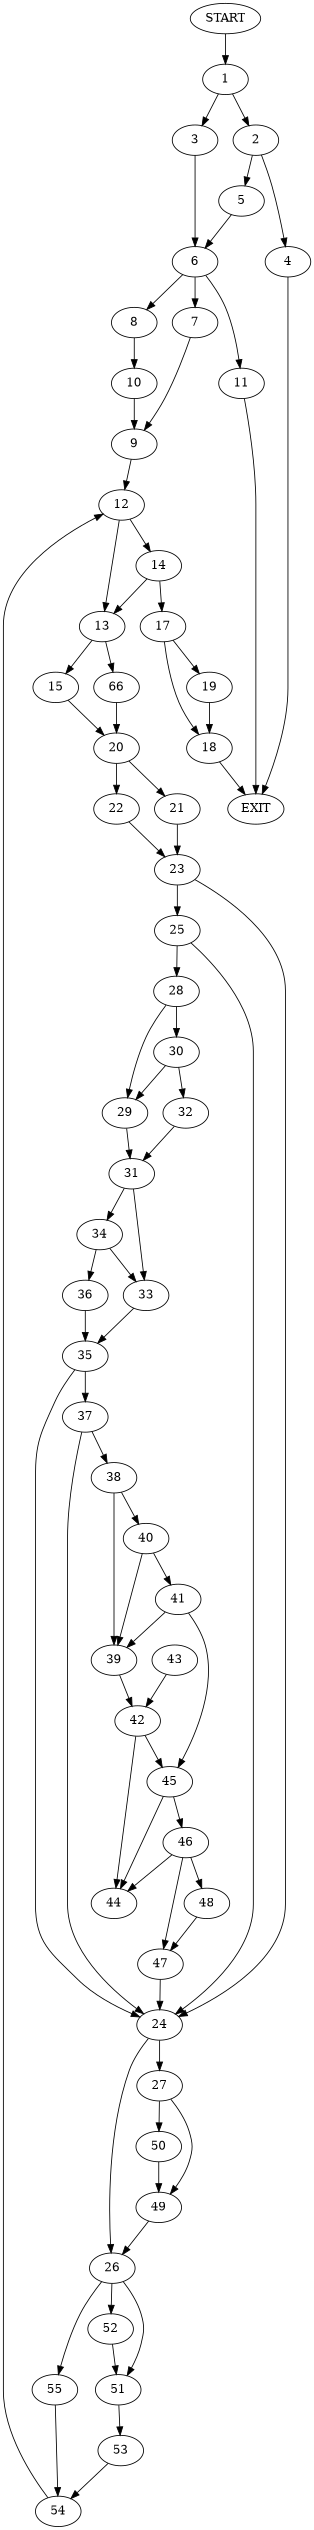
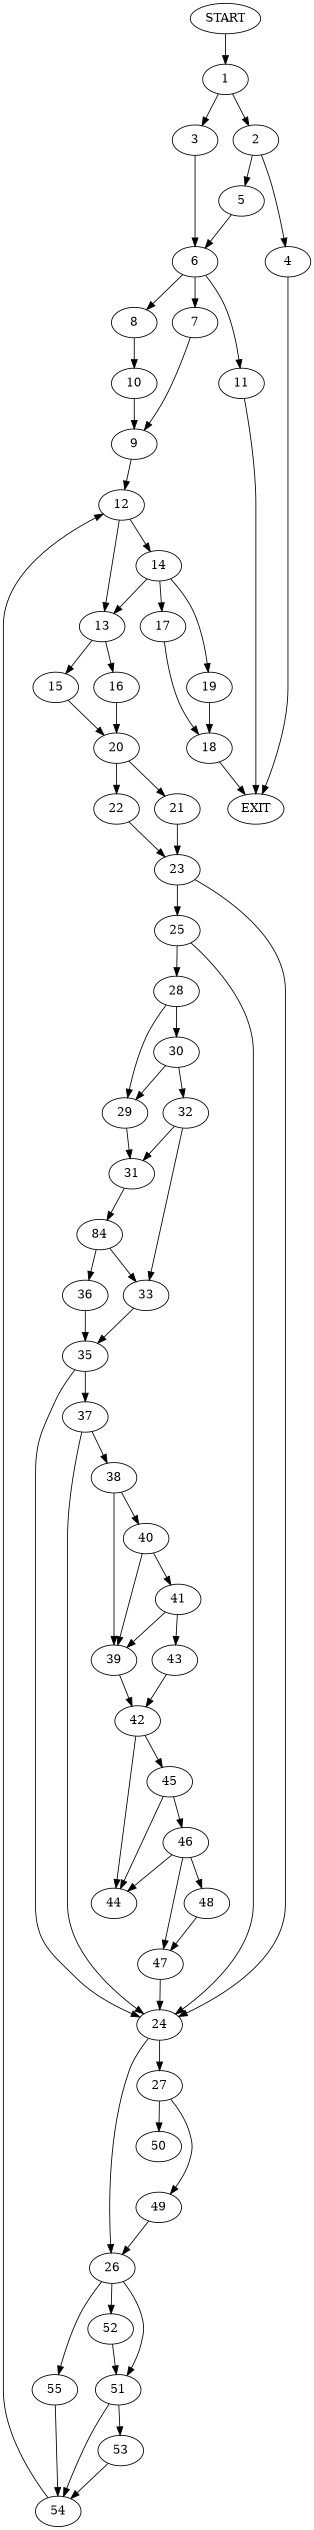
  digraph {
    n1 [label=START]
    1
    2
    3
    n5 [label=EXIT]
    4
    5
    6
    7
    8
    11
    9
    10
    12
    13
    14
    15
-   16 [label=66]
+   16
    17
    20
    18
    19
    21
    22
    23
    24
    25
    26
    27
    28
    51
    52
    55
    49
    50
    29
    30
    53
    54
    31
    32
    33
-   34
+   34 [label=84]
    35
    36
    37
    38
    39
    40
    42
    41
    44
    45
    43
    46
    47
    48
    n1 -> 1
    1 -> 2
    1 -> 3
    2 -> 4
    2 -> 5
    3 -> 6
    4 -> n5
    5 -> 6
    6 -> 7
    6 -> 8
    6 -> 11
    7 -> 9
    8 -> 10
    11 -> n5
    9 -> 12
    10 -> 9
    12 -> 13
    12 -> 14
    13 -> 15
    13 -> 16
    14 -> 13
    14 -> 17
    15 -> 20
    16 -> 20
    17 -> 18
-   17 -> 19
+   14 -> 19
    20 -> 21
    20 -> 22
    18 -> n5
    19 -> 18
    21 -> 23
    22 -> 23
    23 -> 24
    23 -> 25
    24 -> 26
    24 -> 27
    25 -> 24
    25 -> 28
    26 -> 51
    26 -> 52
    26 -> 55
    27 -> 49
    27 -> 50
    28 -> 29
    28 -> 30
    51 -> 53
+   51 -> 54
    52 -> 51
    55 -> 54
    49 -> 26
-   50 -> 49
    29 -> 31
    30 -> 29
    30 -> 32
    53 -> 54
    54 -> 12
-   31 -> 33
+   32 -> 33
    31 -> 34
    32 -> 31
    33 -> 35
    34 -> 33
    34 -> 36
    35 -> 24
    35 -> 37
    36 -> 35
    37 -> 24
    37 -> 38
    38 -> 39
    38 -> 40
    39 -> 42
    40 -> 39
    40 -> 41
    42 -> 44
    42 -> 45
    41 -> 39
-   41 -> 45
+   41 -> 43
    45 -> 44
    45 -> 46
    43 -> 42
    46 -> 44
    46 -> 47
    46 -> 48
    47 -> 24
    48 -> 47
  }
